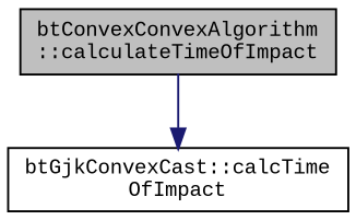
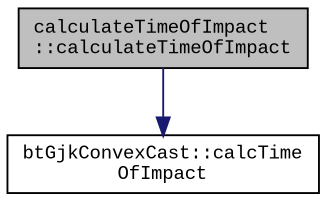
  digraph {
    rankdir=TB
    fontname="Liberation Mono"
    node [color=black fontname="Liberation Mono" fontsize=10 shape=record style=filled]
-   n1 [fillcolor=grey75 fontcolor=black height=0.2 label="btConvexConvexAlgorithm\l::calculateTimeOfImpact" width=0.4]
+   n1 [fillcolor=grey75 fontcolor=black height=0.2 label="calculateTimeOfImpact\l::calculateTimeOfImpact" width=0.4]
    n2 [fillcolor=white height=0.2 label="btGjkConvexCast::calcTime\lOfImpact" width=0.4]
    n1 -> n2 [color=midnightblue fontname="Liberation Mono" fontsize=10 labelfontname=Helvetica labelfontsize=10 style=solid]
  }
